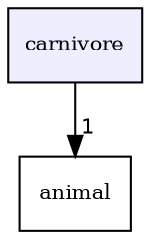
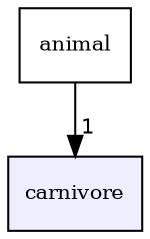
  digraph {
    compound=true
    fontname="DejaVu Serif"
    node [fontname="DejaVu Serif" fontsize=10 shape=box]
    n1 [fillcolor="#eeeeff" label=carnivore pencolor=black style=filled]
    n2 [label=animal]
-   n1 -> n2 [headlabel=1 labeldistance=1.5 labelfontname=Helvetica labelfontsize=10 fontname="DejaVu Serif"]
+   n2 -> n1 [headlabel=1 labeldistance=1.5 labelfontname=Helvetica labelfontsize=10 fontname="DejaVu Serif"]
  }
